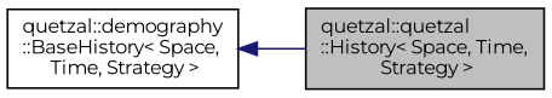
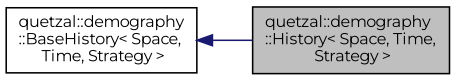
  digraph {
    rankdir=LR
    fontname=Montserrat
    node [color=black fontname=Montserrat fontsize=10 shape=record style=filled]
-   n1 [fillcolor=grey75 fontcolor=black height=0.2 label="quetzal::quetzal\l::History\< Space, Time,\l Strategy \>" width=0.4]
+   n1 [fillcolor=grey75 fontcolor=black height=0.2 label="quetzal::demography\l::History\< Space, Time,\l Strategy \>" width=0.4]
    n2 [fillcolor=white height=0.2 label="quetzal::demography\l::BaseHistory\< Space,\l Time, Strategy \>" width=0.4]
    n2 -> n1 [color=midnightblue dir=back fontname=Montserrat fontsize=10 labelfontname=Helvetica labelfontsize=10 style=solid]
  }
